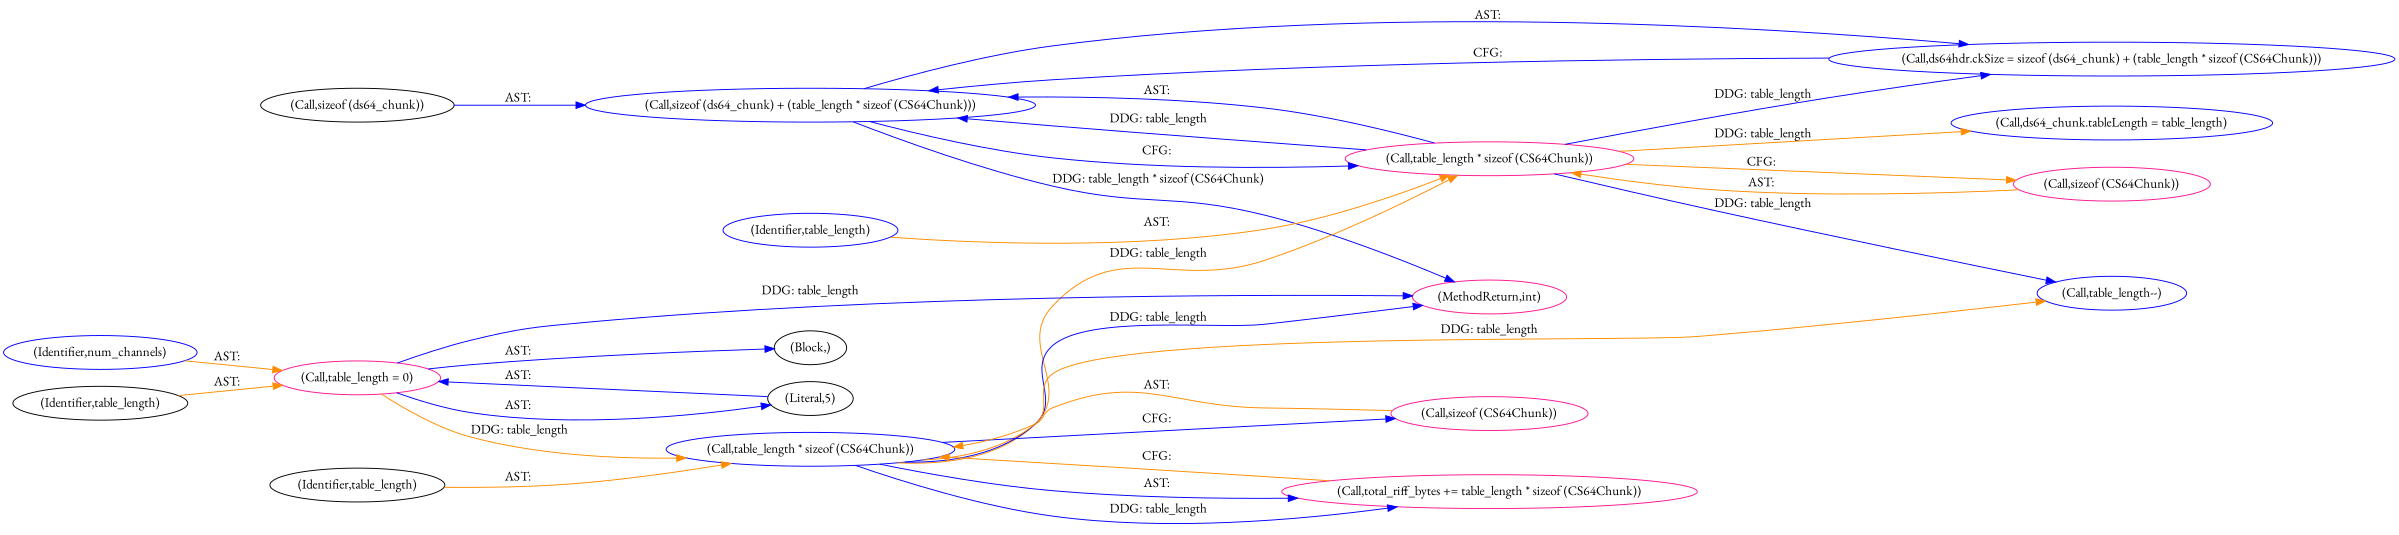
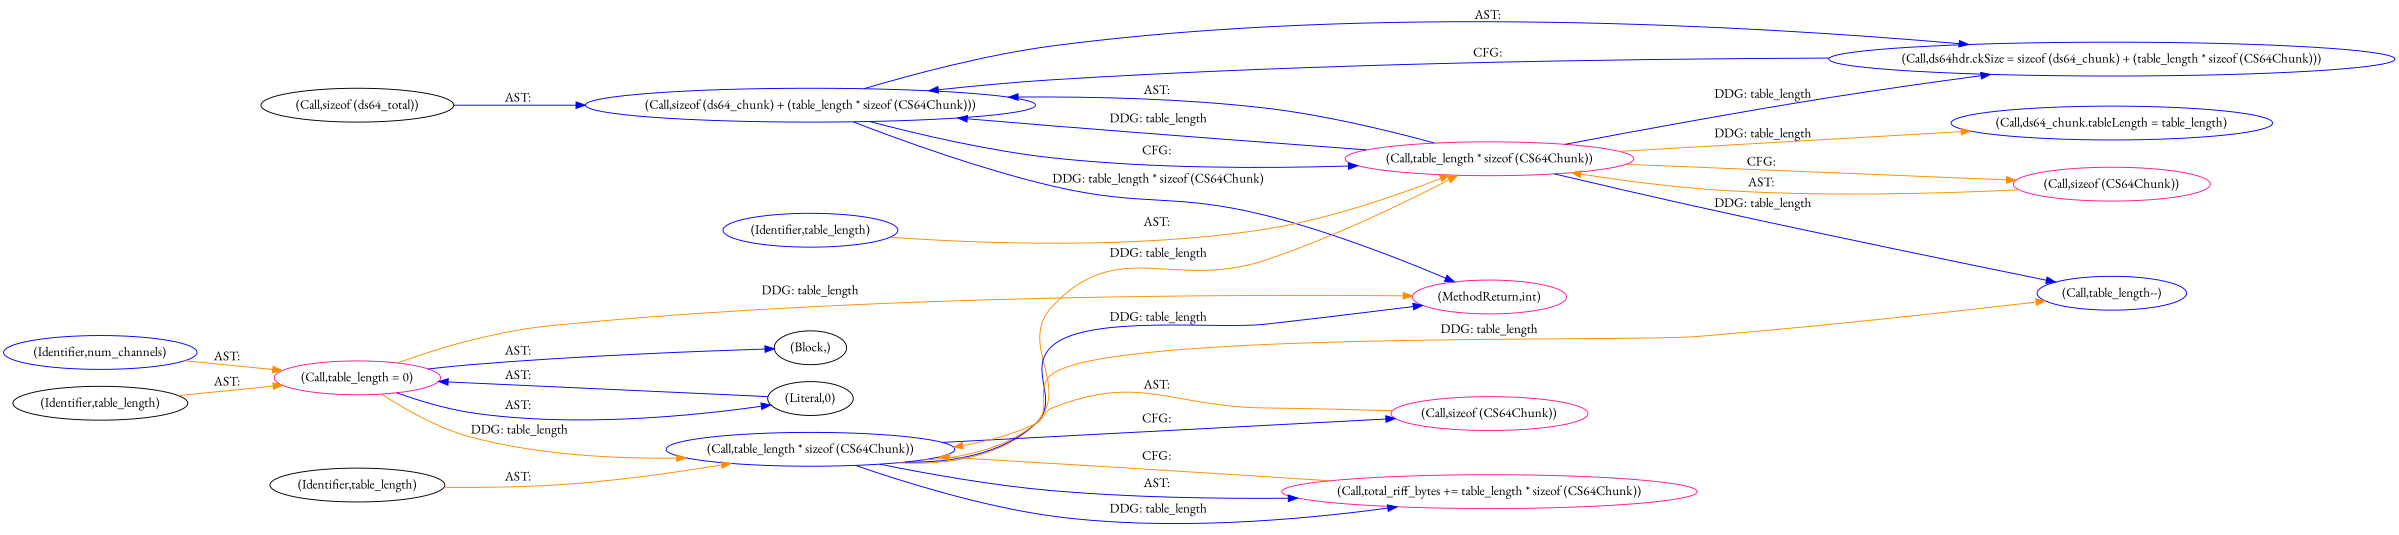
  digraph {
    fontname="EB Garamond"
    rankdir=LR
    node [color=blue fontname="EB Garamond"]
    edge [color=blue fontname="EB Garamond"]
    n1 [label="(Call,sizeof (ds64_chunk) + (table_length * sizeof (CS64Chunk)))"]
    n2 [color=deeppink label="(Call,table_length * sizeof (CS64Chunk))"]
    n3 [label="(Call,ds64hdr.ckSize = sizeof (ds64_chunk) + (table_length * sizeof (CS64Chunk)))"]
    n4 [color=deeppink label="(MethodReturn,int)"]
    n5 [label="(Call,table_length--)"]
    n6 [label="(Call,ds64_chunk.tableLength = table_length)"]
    n7 [color=deeppink label="(Call,sizeof (CS64Chunk))"]
    n8 [label="(Call,table_length * sizeof (CS64Chunk))"]
    n9 [color=deeppink label="(Call,sizeof (CS64Chunk))"]
    n10 [color=deeppink label="(Call,total_riff_bytes += table_length * sizeof (CS64Chunk))"]
    n11 [color=deeppink label="(Call,table_length = 0)"]
-   n12 [color=black label="(Literal,5)"]
+   n12 [color=black label="(Literal,0)"]
    n13 [color=black label="(Block,)"]
    n14 [color=black label="(Identifier,table_length)"]
    n15 [label="(Identifier,num_channels)"]
    n16 [label="(Identifier,table_length)"]
-   n17 [color=black label="(Call,sizeof (ds64_chunk))"]
+   n17 [color=black label="(Call,sizeof (ds64_total))"]
    n18 [color=black label="(Identifier,table_length)"]
    n1 -> n2 [label="CFG: "]
    n1 -> n3 [label="AST: "]
    n1 -> n4 [label="DDG: table_length * sizeof (CS64Chunk)"]
    n2 -> n1 [label="AST: "]
    n2 -> n1 [label="DDG: table_length"]
    n2 -> n3 [label="DDG: table_length"]
    n2 -> n5 [label="DDG: table_length"]
    n2 -> n6 [color=darkorange label="DDG: table_length"]
    n2 -> n7 [color=darkorange label="CFG: "]
    n3 -> n1 [label="CFG: "]
    n7 -> n2 [color=darkorange label="AST: "]
    n8 -> n2 [color=darkorange label="DDG: table_length"]
    n8 -> n4 [label="DDG: table_length"]
    n8 -> n5 [color=darkorange label="DDG: table_length"]
    n8 -> n9 [label="CFG: "]
    n8 -> n10 [label="AST: "]
    n8 -> n10 [label="DDG: table_length"]
    n9 -> n8 [color=darkorange label="AST: "]
    n10 -> n8 [color=darkorange label="CFG: "]
-   n11 -> n4 [label="DDG: table_length"]
+   n11 -> n4 [color=darkorange label="DDG: table_length"]
    n11 -> n8 [color=darkorange label="DDG: table_length"]
    n11 -> n12 [label="AST: "]
    n11 -> n13 [label="AST: "]
    n12 -> n11 [label="AST: "]
    n14 -> n8 [color=darkorange label="AST: "]
    n15 -> n11 [color=darkorange label="AST: "]
    n16 -> n2 [color=darkorange label="AST: "]
    n17 -> n1 [label="AST: "]
    n18 -> n11 [color=darkorange label="AST: "]
  }
